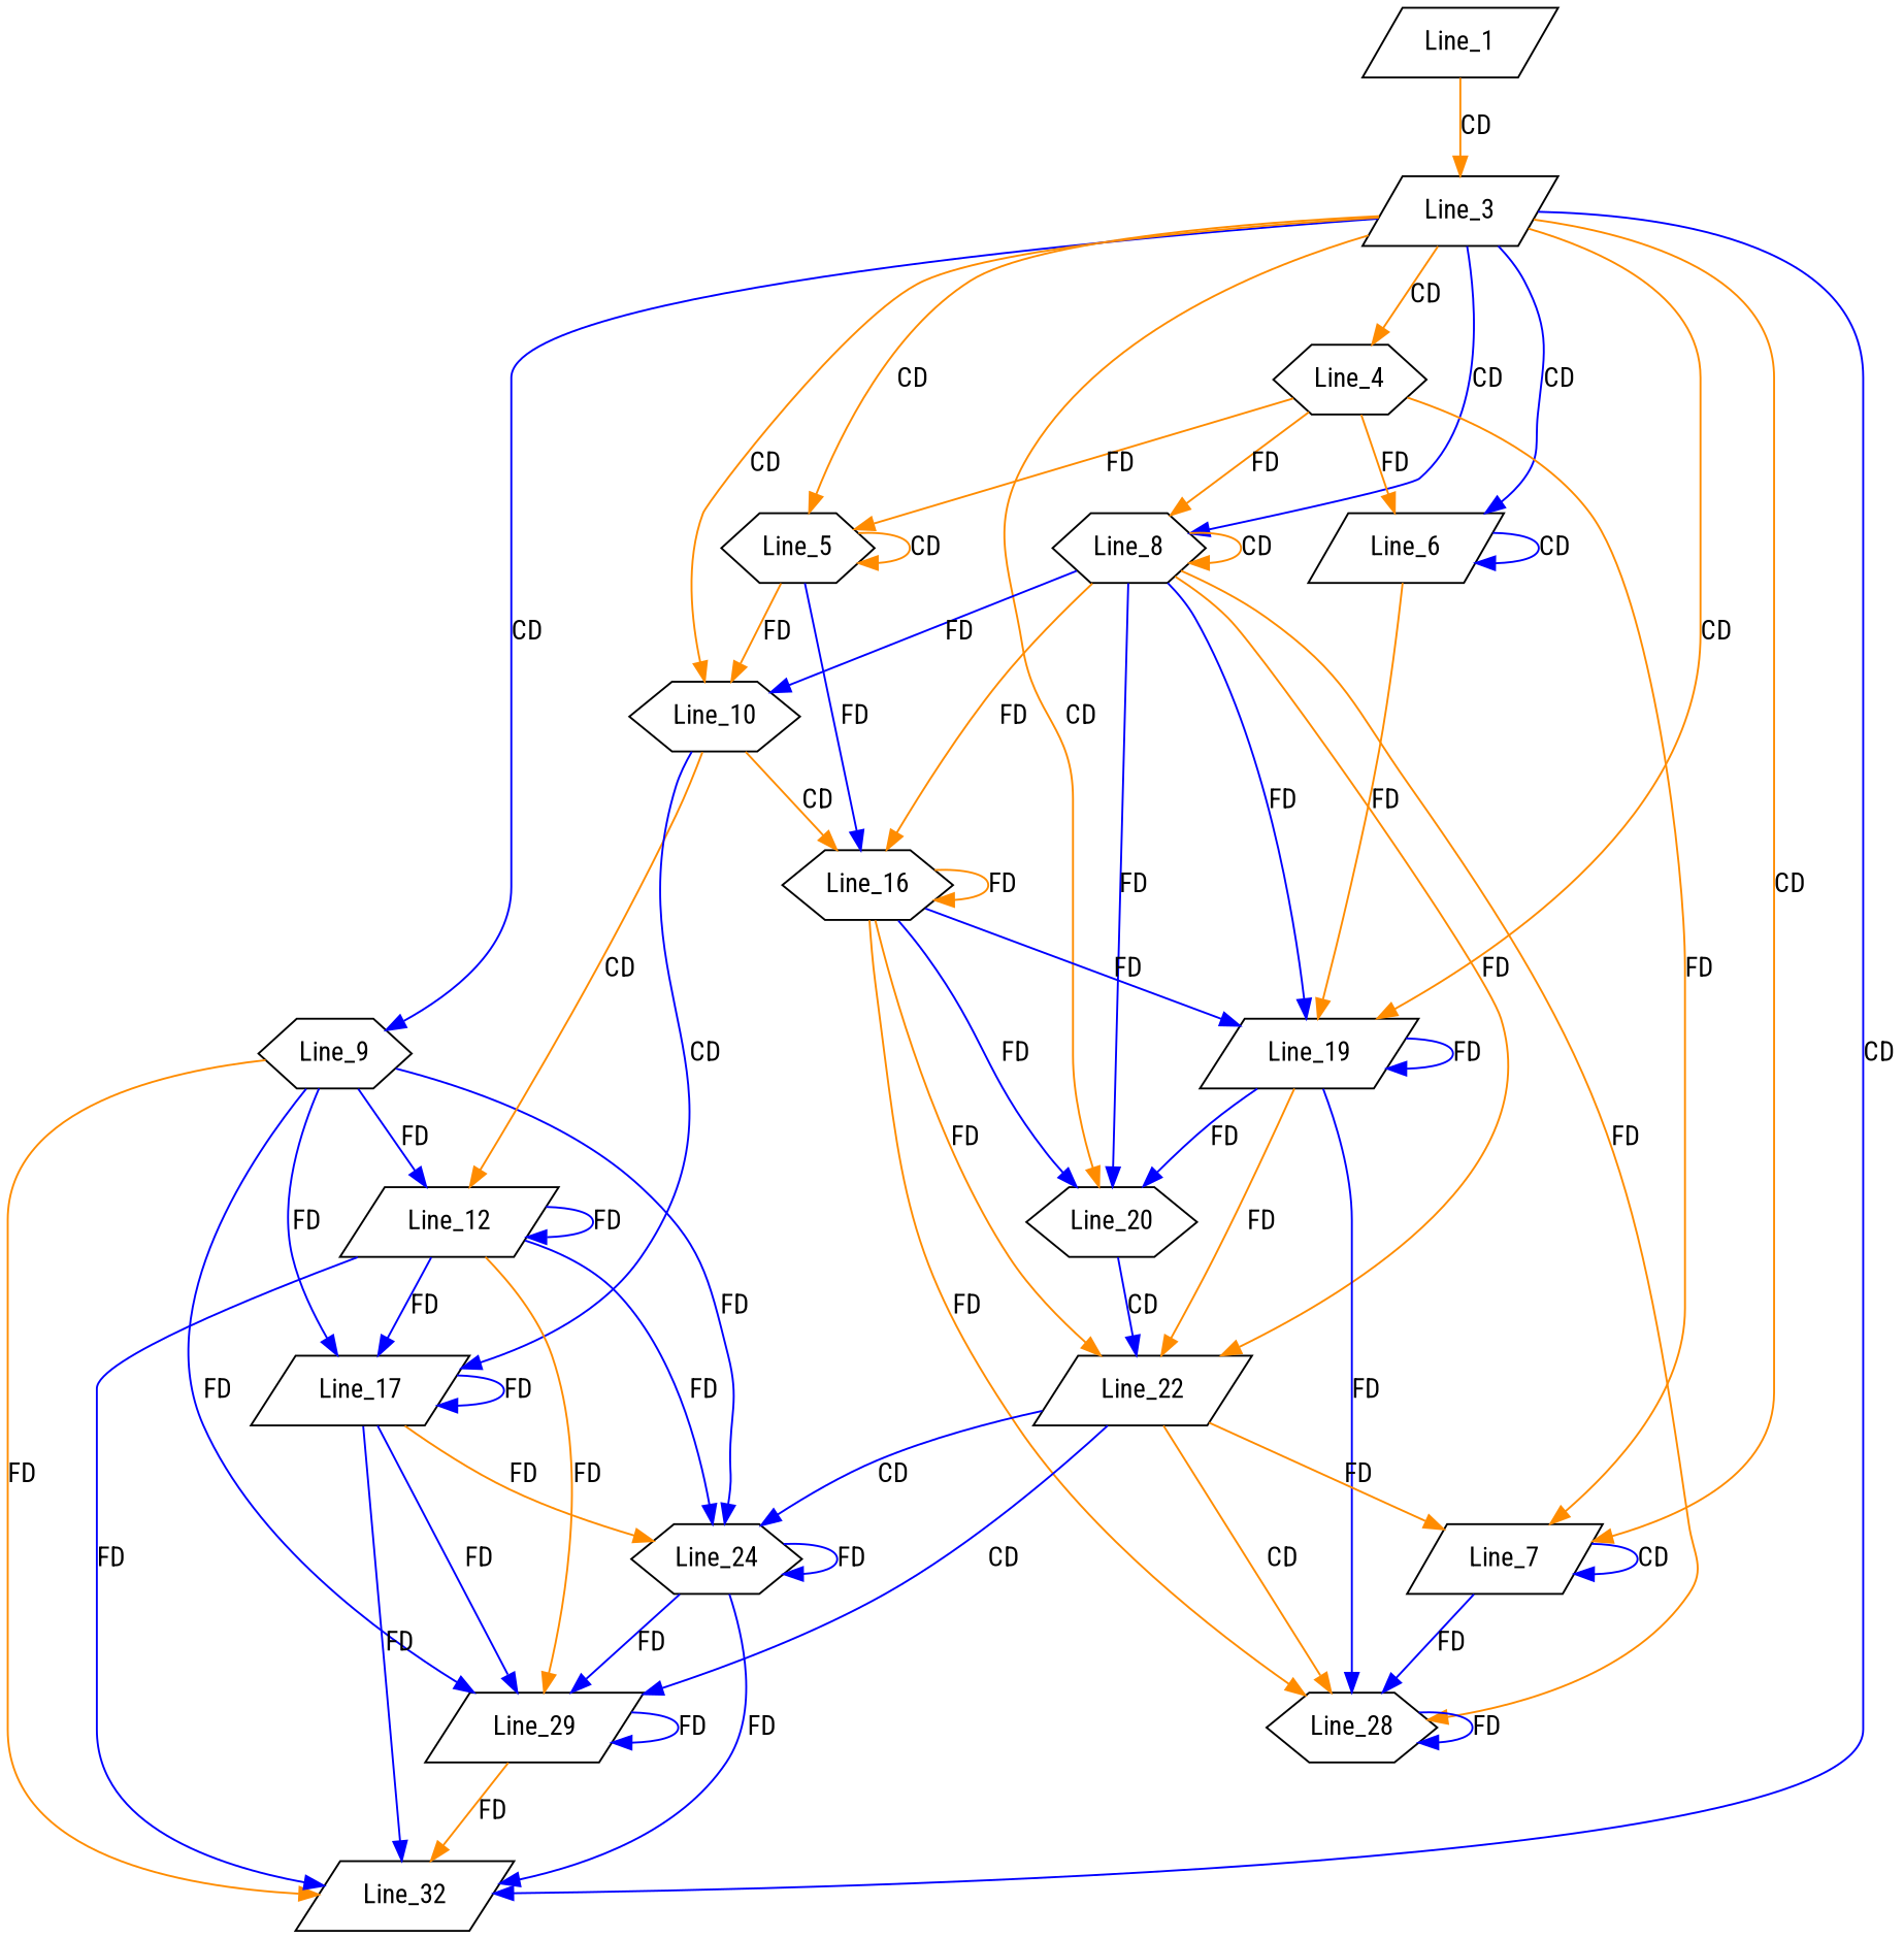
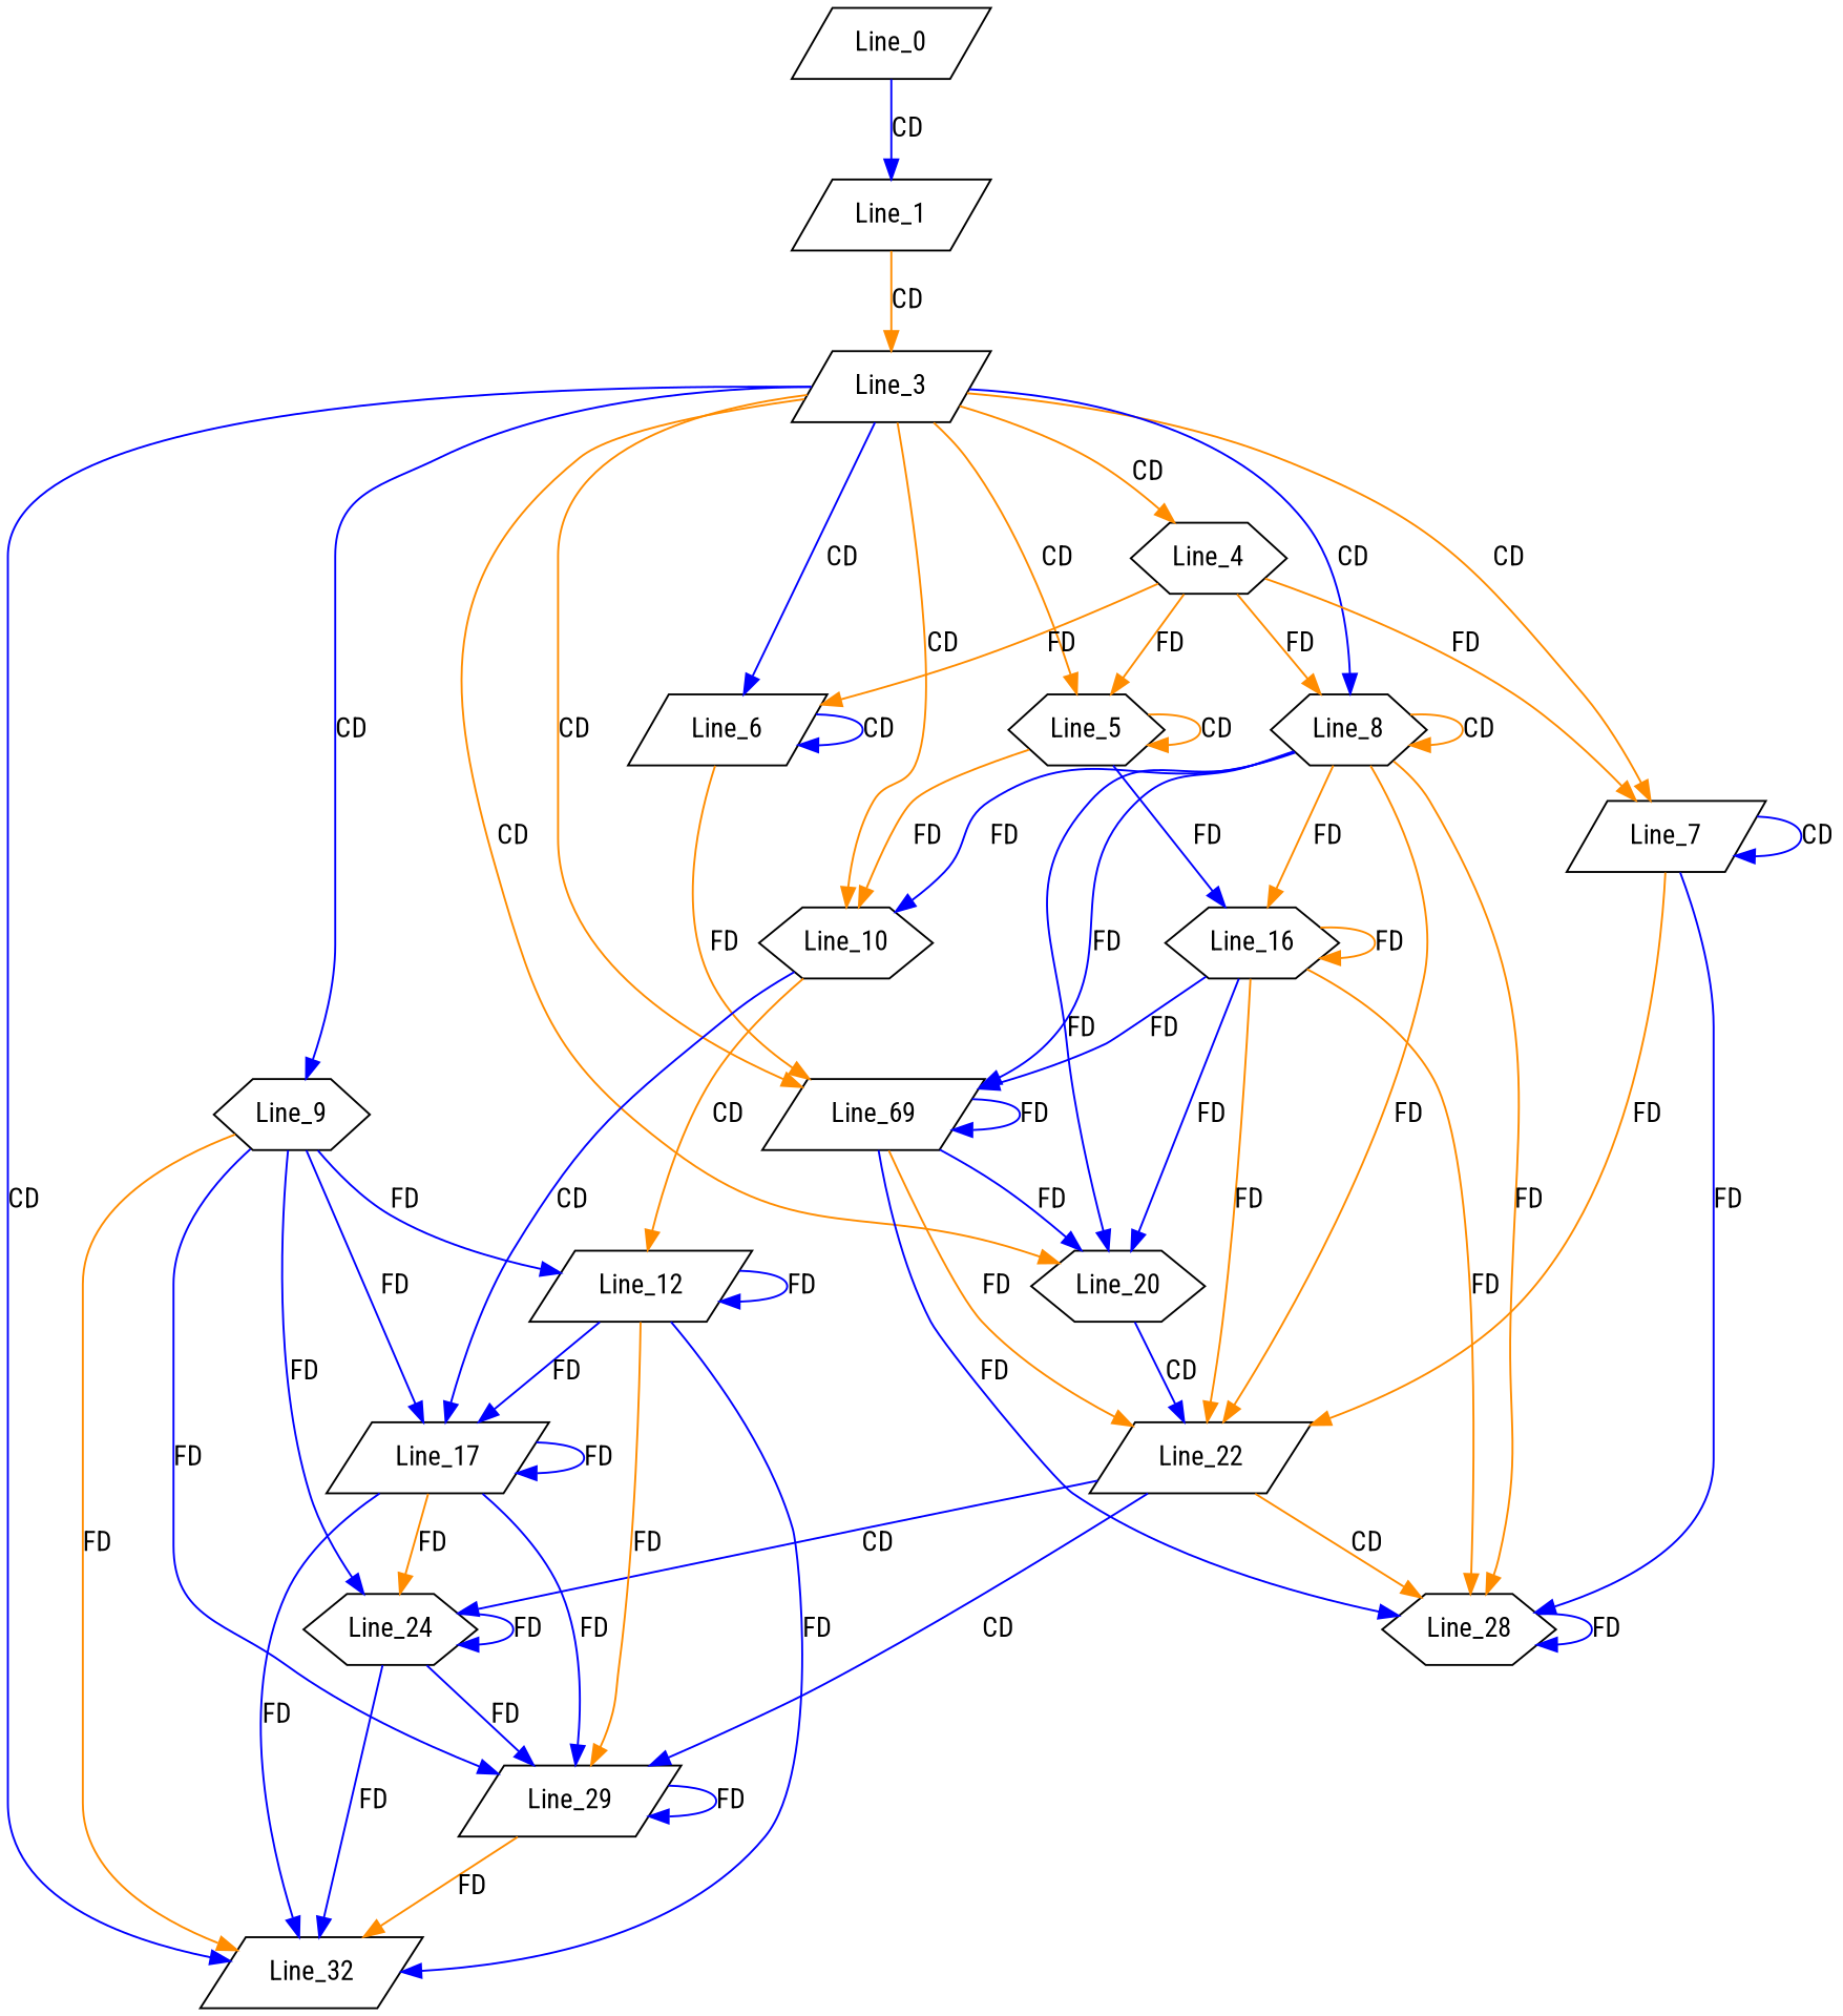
  digraph {
    fontname="Roboto Condensed"
    node [fontname="Roboto Condensed" shape=parallelogram]
    edge [color=blue fontname="Roboto Condensed"]
+   Line_0
    Line_1
    Line_3
    Line_4 [shape=hexagon]
    Line_5 [shape=hexagon]
    Line_6
    Line_7
    Line_8 [shape=hexagon]
    Line_9 [shape=hexagon]
    Line_10 [shape=hexagon]
-   Line_19
+   Line_19 [label=Line_69]
    Line_20 [shape=hexagon]
    Line_32
    Line_16 [shape=hexagon]
    Line_22
    Line_28 [shape=hexagon]
    Line_12
    Line_17
    Line_24 [shape=hexagon]
    Line_29
+   Line_0 -> Line_1 [label=CD]
    Line_1 -> Line_3 [color=darkorange label=CD]
    Line_3 -> Line_4 [color=darkorange label=CD]
    Line_3 -> Line_5 [color=darkorange label=CD]
    Line_3 -> Line_6 [label=CD]
    Line_3 -> Line_7 [color=darkorange label=CD]
    Line_3 -> Line_8 [label=CD]
    Line_3 -> Line_9 [label=CD]
    Line_3 -> Line_10 [color=darkorange label=CD]
    Line_3 -> Line_19 [color=darkorange label=CD]
    Line_3 -> Line_20 [color=darkorange label=CD]
    Line_3 -> Line_32 [label=CD]
    Line_4 -> Line_5 [color=darkorange label=FD]
    Line_4 -> Line_6 [color=darkorange label=FD]
    Line_4 -> Line_7 [color=darkorange label=FD]
    Line_4 -> Line_8 [color=darkorange label=FD]
    Line_5 -> Line_5 [color=darkorange label=CD]
    Line_5 -> Line_10 [color=darkorange label=FD]
    Line_5 -> Line_16 [label=FD]
    Line_6 -> Line_6 [label=CD]
    Line_6 -> Line_19 [color=darkorange label=FD]
    Line_7 -> Line_7 [label=CD]
-   Line_22 -> Line_7 [color=darkorange label=FD]
+   Line_7 -> Line_22 [color=darkorange label=FD]
    Line_7 -> Line_28 [label=FD]
    Line_8 -> Line_8 [color=darkorange label=CD]
    Line_8 -> Line_10 [label=FD]
    Line_8 -> Line_19 [label=FD]
    Line_8 -> Line_20 [label=FD]
    Line_8 -> Line_16 [color=darkorange label=FD]
    Line_8 -> Line_22 [color=darkorange label=FD]
    Line_8 -> Line_28 [color=darkorange label=FD]
    Line_9 -> Line_32 [color=darkorange label=FD]
    Line_9 -> Line_12 [label=FD]
    Line_9 -> Line_17 [label=FD]
    Line_9 -> Line_24 [label=FD]
    Line_9 -> Line_29 [label=FD]
-   Line_10 -> Line_16 [color=darkorange label=CD]
    Line_10 -> Line_12 [color=darkorange label=CD]
    Line_10 -> Line_17 [label=CD]
    Line_19 -> Line_19 [label=FD]
    Line_19 -> Line_20 [label=FD]
    Line_19 -> Line_22 [color=darkorange label=FD]
    Line_19 -> Line_28 [label=FD]
    Line_20 -> Line_22 [label=CD]
    Line_16 -> Line_19 [label=FD]
    Line_16 -> Line_20 [label=FD]
    Line_16 -> Line_16 [color=darkorange label=FD]
    Line_16 -> Line_22 [color=darkorange label=FD]
    Line_16 -> Line_28 [color=darkorange label=FD]
    Line_22 -> Line_28 [color=darkorange label=CD]
    Line_22 -> Line_24 [label=CD]
    Line_22 -> Line_29 [label=CD]
    Line_28 -> Line_28 [label=FD]
    Line_12 -> Line_32 [label=FD]
    Line_12 -> Line_12 [label=FD]
    Line_12 -> Line_17 [label=FD]
-   Line_12 -> Line_24 [label=FD]
    Line_12 -> Line_29 [color=darkorange label=FD]
    Line_17 -> Line_32 [label=FD]
    Line_17 -> Line_17 [label=FD]
    Line_17 -> Line_24 [color=darkorange label=FD]
    Line_17 -> Line_29 [label=FD]
    Line_24 -> Line_32 [label=FD]
    Line_24 -> Line_24 [label=FD]
    Line_24 -> Line_29 [label=FD]
    Line_29 -> Line_32 [color=darkorange label=FD]
    Line_29 -> Line_29 [label=FD]
  }
